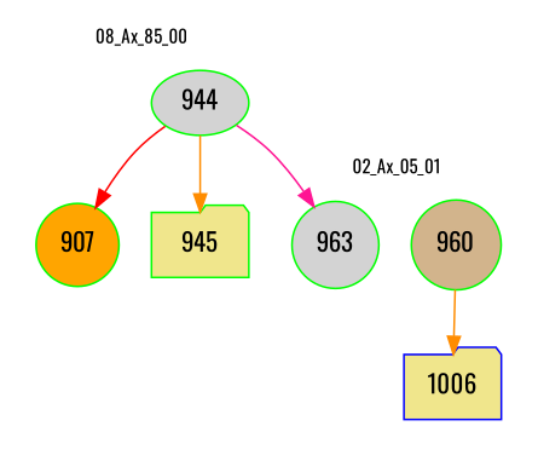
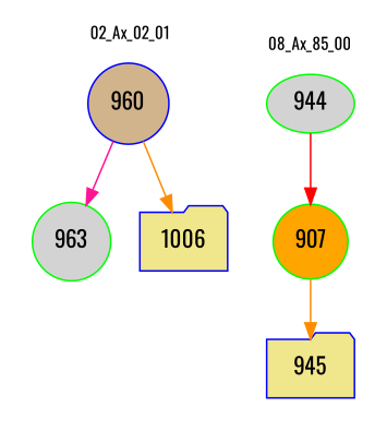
  digraph {
    fontname=Oswald
    node [color=blue fillcolor=lightgrey fontname=Oswald shape=circle style=filled]
    edge [arrowhead=normal color=darkorange fontname=Oswald]
-   n1 [color=green fillcolor=tan label=960]
+   n1 [fillcolor=tan label=960]
    n2 [color=green label=963]
    n3 [fillcolor=khaki label=1006 shape=folder]
    n4 [color=green label=944 shape=ellipse]
    n5 [color=green fillcolor=orange label=907]
-   n6 [color=green fillcolor=khaki label=945 shape=folder]
+   n6 [fillcolor=khaki label=945 shape=folder]
    subgraph cluster_1 {
      color=white
      fontsize=10
-     label="02_Ax_05_01"
+     label="02_Ax_02_01"
      n1
      n2
      n3
    }
    subgraph cluster_2 {
      color=white
      fontsize=10
      label="08_Ax_85_00"
      n4
      n5
      n6
    }
-   n4 -> n2 [color=deeppink]
+   n1 -> n2 [color=deeppink]
    n1 -> n3
    n4 -> n5 [color=red]
-   n4 -> n6
+   n5 -> n6
  }
